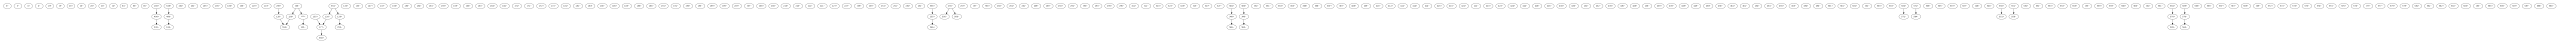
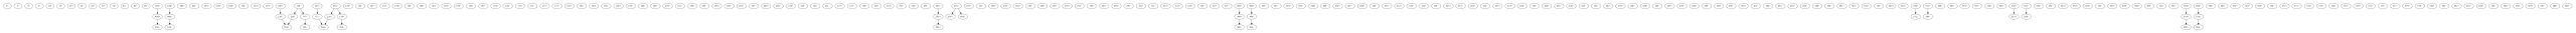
  digraph {
    fontname="Source Code Pro"
    k=96
    node [fontname="Source Code Pro" l=191]
    edge [d=-95 fontname="Source Code Pro" e=0.0]
    "3+" [l=102]
    "3-" [l=102]
    "4+"
    "4-"
    "19+" [l=171]
    "19-" [l=171]
    "20+" [l=124]
    "20-" [l=124]
    "28+" [l=114]
    "28-" [l=114]
    "64+" [l=248]
    "64-" [l=248]
    "85+" [l=134]
    "85-" [l=134]
    "100+" [l=112]
    "490+" [l=244]
    "538-" [l=1472]
    "100-" [l=112]
    "102+" [l=174]
    "102-" [l=174]
    "105+" [l=151]
    "105-" [l=151]
    "106+"
    "106-"
    "119+"
    "119-"
    "120+" [l=188]
    "554+" [l=254262]
    "120-" [l=188]
    "568+" [l=43883]
    "129+" [l=199]
    "259-" [l=161]
    "129-" [l=199]
    "133+"
    "133-"
    "135+" [l=165]
    "177-" [l=163]
    "135-" [l=165]
    "147+" [l=152]
    "147-" [l=152]
    "150+"
    "150-"
    "154+" [l=124]
    "154-" [l=124]
    "159+" [l=169]
    "159-" [l=169]
    "163+" [l=185]
    "163-" [l=185]
    "164+" [l=151]
    "164-" [l=151]
    "171+"
    "171-"
    "172+" [l=107]
    "172-" [l=107]
    "177+" [l=163]
    "181+" [l=679]
    "181-" [l=679]
    "183+" [l=130]
    "183-" [l=130]
    "185+" [l=152]
    "185-" [l=152]
    "186+" [l=142]
    "186-" [l=142]
    "191+" [l=137]
    "191-" [l=137]
    "193+" [l=138]
    "193-" [l=138]
    "199+" [l=140]
    "199-" [l=140]
    "207+"
    "207-"
    "208+" [l=148]
    "208-" [l=148]
    "210+" [l=185]
    "210-" [l=185]
    "211+" [l=123]
    "211-" [l=123]
    "227+"
    "227-"
    "239+"
    "239-"
    "251+" [l=189]
    "251-" [l=189]
    "252+" [l=134]
    "252-" [l=134]
    "566+" [l=19441]
    "255+"
    "556-" [l=15067]
    "255-"
    "566-" [l=19441]
    "257+" [l=224]
    "257-" [l=224]
    "259+" [l=161]
    n94 [l=258 label="760+"]
    "260-" [l=258]
    "261+" [l=299]
    "261-" [l=299]
    "269+" [l=275]
    "269-" [l=275]
    "292+"
    "292-"
    "293+"
    "293-"
    "295+" [l=112]
    "295-" [l=112]
    "311+"
    "311-"
    "323+"
    "323-"
    "325+"
    "325-"
    "327+" [l=106]
    "327-" [l=106]
    "349+" [l=188]
    "586-" [l=241791]
    "349-" [l=188]
    "584-" [l=392623]
    "351+" [l=184]
    "351-" [l=184]
    "363+"
    "363-"
    "368+" [l=341]
    "368-" [l=341]
    "387+"
    "387-"
    "408+"
    n127 [label="409-"]
    "410-" [l=141]
    "412+"
    "412-"
    "414+"
    "414-"
    "415+"
    "415-"
    "422+"
    "422-"
    "423+" [l=184]
    "423-" [l=184]
    "424+"
    "424-"
    "426+"
    "426-"
    "430+" [l=114]
    "430-" [l=114]
    "432+" [l=169]
    "432-" [l=169]
    "435+"
    "435-"
    "438+"
    "438-"
    "439+"
    "439-"
    "449+" [l=149]
    "449-" [l=149]
    "450+"
    "450-"
    "451+" [l=157]
    "451-" [l=157]
    "454+" [l=167]
    "454-" [l=167]
    "455+" [l=114]
    "455-" [l=114]
    "490-" [l=244]
    "494+" [l=221]
    "494-" [l=221]
    "501+" [l=223]
    "501-" [l=223]
    "502+" [l=223]
    "502-" [l=223]
    "503+" [l=182]
    "503-" [l=182]
    "504+" [l=682]
    "571-" [l=321817]
    "504-" [l=682]
    "505+" [l=309]
    "505-" [l=309]
    "507+" [l=309]
    "507-" [l=309]
    "538+" [l=1472]
    "548+" [l=250]
    "548-" [l=250]
    "551+" [l=7042]
    "551-" [l=7042]
    "558-" [l=11208]
    "552+" [l=39775]
    "552-" [l=39775]
    "553+" [l=183056]
    "553-" [l=183056]
    "554-" [l=254262]
    "555+" [l=11980]
    "555-" [l=11980]
    "556+" [l=15067]
    "558+" [l=11208]
    "559+" [l=10161]
    "559-" [l=10161]
    "560+" [l=6969]
    "560-" [l=6969]
    "561+" [l=50113]
    "561-" [l=50113]
    "564+" [l=28450]
    "570+" [l=6896]
    "589-" [l=147603]
    "564-" [l=28450]
    "565+" [l=115663]
    "565-" [l=115663]
    "567+" [l=139430]
    "567-" [l=139430]
    "568-" [l=43883]
    "569+" [l=30788]
    "569-" [l=30788]
    "570-" [l=6896]
    "571+" [l=321817]
    "572+" [l=169275]
    "572-" [l=169275]
    "573+" [l=23624]
    "573-" [l=23624]
    "574+" [l=86353]
    "574-" [l=86353]
    "576+" [l=15898]
    "576-" [l=15898]
    "577+" [l=24324]
    "577-" [l=24324]
    "579+" [l=44368]
    "579-" [l=44368]
    "581+" [l=3442]
    "581-" [l=3442]
    "582+" [l=86658]
    "582-" [l=86658]
    "583+" [l=70316]
    "583-" [l=70316]
    "584+" [l=392623]
    "585+" [l=60850]
    "585-" [l=60850]
    "586+" [l=241791]
    "587+" [l=91541]
    "587-" [l=91541]
    "588+" [l=175031]
    "588-" [l=175031]
    "589+" [l=147603]
    "100+" -> "490+" [e=""]
    "490+" -> "538-" [n=477]
    "120+" -> "554+" [n=48]
-   "120-" -> "177-" [d=-28 e=20.0 n=16]
+   "120-" -> "568+" [d=-28 e=20.0 n=16]
    "129+" -> "259-" [e=""]
    "129-" -> "554+" [n=68]
    "135+" -> "177-" [d=-80 e=""]
    "177-" -> "568+" [n=30]
    "177+" -> "135-" [d=-80 e=""]
    "255+" -> "566+" [d=-71 e=14.1 n=32]
    "255-" -> "556-" [n=28]
    "255-" -> "566-" [d=-71 e=14.1 n=32]
    "259+" -> "129-" [e=""]
    "349+" -> "586-" [d=-52 e=16.7 n=23]
    "349-" -> "584-" [n=16]
    "490-" -> "100-" [e=""]
    "504+" -> "571-" [n=37]
    "538+" -> "490-" [n=477]
    "551-" -> "558-" [n=33]
    "554-" -> "120-" [n=48]
    "554-" -> "129+" [n=68]
    "556+" -> "255+" [n=28]
    "558+" -> "551+" [n=33]
    "564+" -> "570+" [d=-6596 e=15.7 n=26]
    "570+" -> "589-" [d=-6275 e=18.8 n=18]
    "568-" -> "120+" [d=-28 e=20.0 n=16]
    "568-" -> "177+" [n=30]
    "570-" -> "564-" [d=-6596 e=15.7 n=26]
    "571+" -> "504-" [n=37]
    "584+" -> "349+" [n=16]
    "586+" -> "349-" [d=-52 e=16.7 n=23]
    "589+" -> "570-" [d=-6275 e=18.8 n=18]
  }
